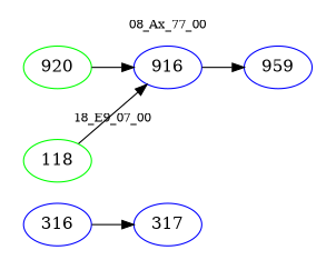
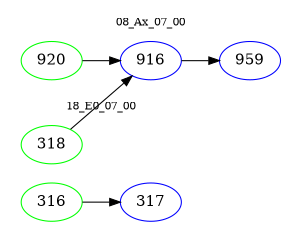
  digraph {
    rankdir=LR
    node [color=blue]
    edge [color=black]
    n1 [color=green label=920]
    n2 [label=916]
    n3 [label=959]
-   n4 [color=green label=118]
-   n5 [label=316]
+   n4 [color=green label=318]
+   n5 [color=green label=316]
    n6 [label=317]
    subgraph cluster_1 {
      color=white
      fontsize=10
-     label="08_Ax_77_00"
+     label="08_Ax_07_00"
      n1
      n2
      n3
    }
    subgraph cluster_2 {
      color=white
      fontsize=10
-     label="18_E9_07_00"
+     label="18_E0_07_00"
      n4
      n5
      n6
    }
    n1 -> n2
    n2 -> n3
    n4 -> n2
    n5 -> n6
  }
